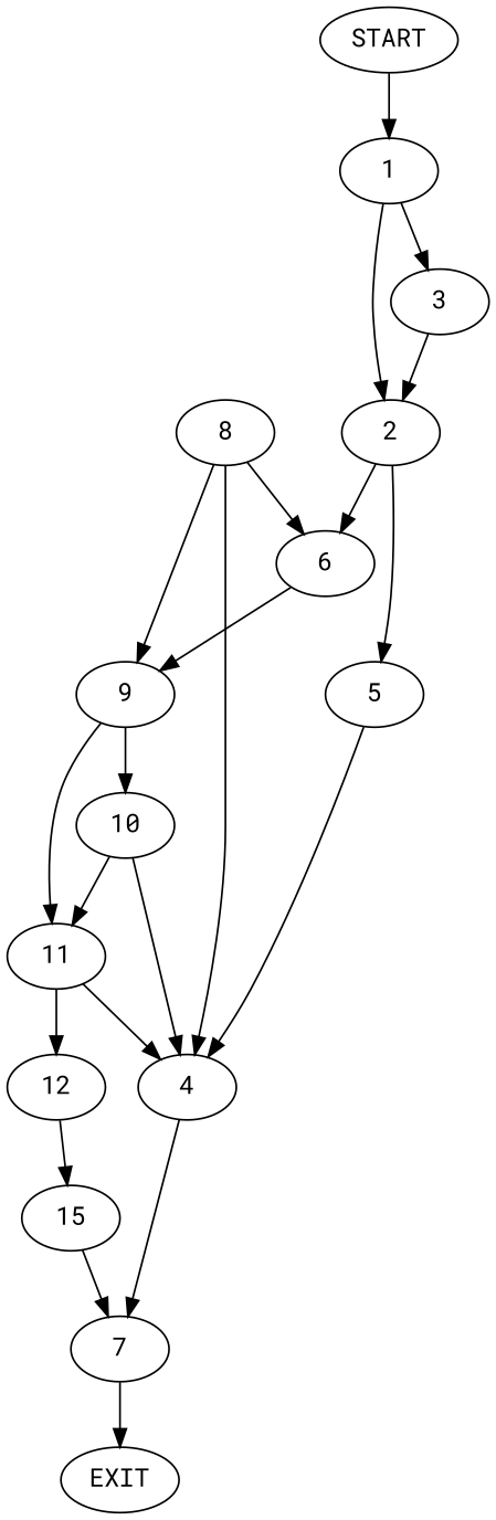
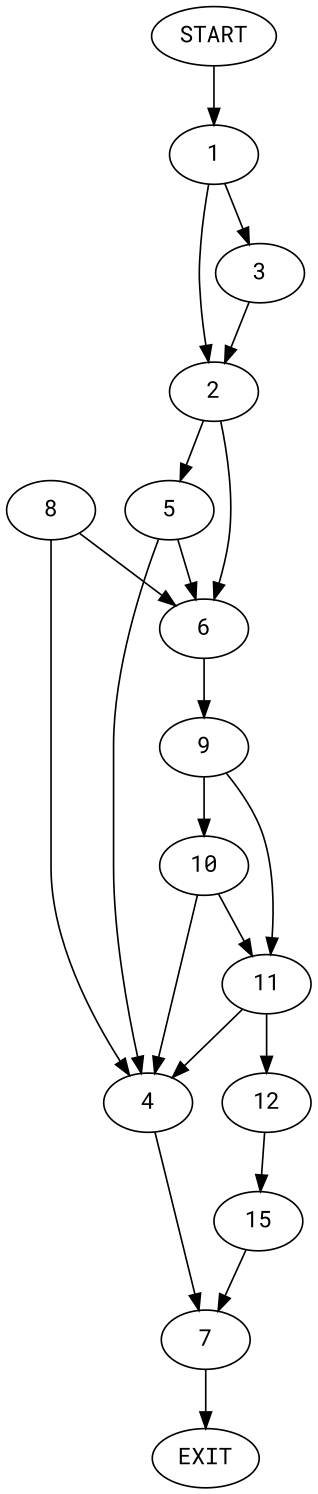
  digraph {
    fontname="Roboto Mono"
    node [fontname="Roboto Mono"]
    edge [fontname="Roboto Mono"]
    n1 [label=START]
    1
    2
    3
    n5 [label=EXIT]
    5
    6
    4
    9
    7
    8
    10
    11
    12
    n15 [label=15]
    n1 -> 1
    1 -> 2
    1 -> 3
    2 -> 5
    2 -> 6
    3 -> 2
+   5 -> 6
    5 -> 4
    6 -> 9
    4 -> 7
    9 -> 10
    9 -> 11
    7 -> n5
    8 -> 6
    8 -> 4
-   8 -> 9
    10 -> 4
    10 -> 11
    11 -> 4
    11 -> 12
    12 -> n15
    n15 -> 7
  }
